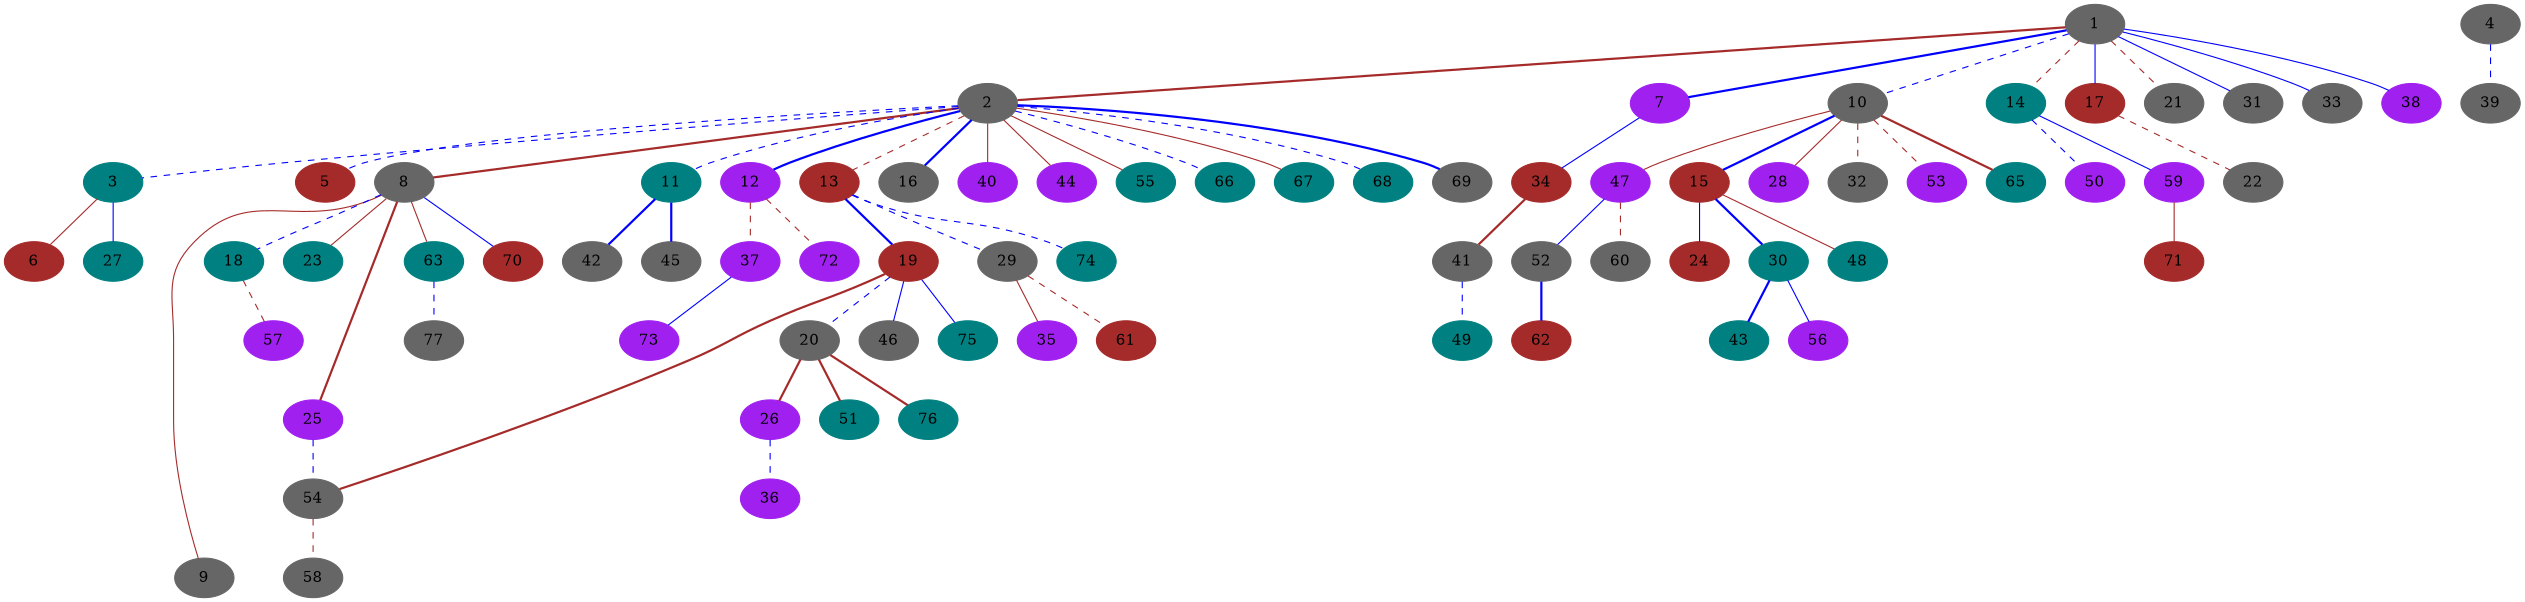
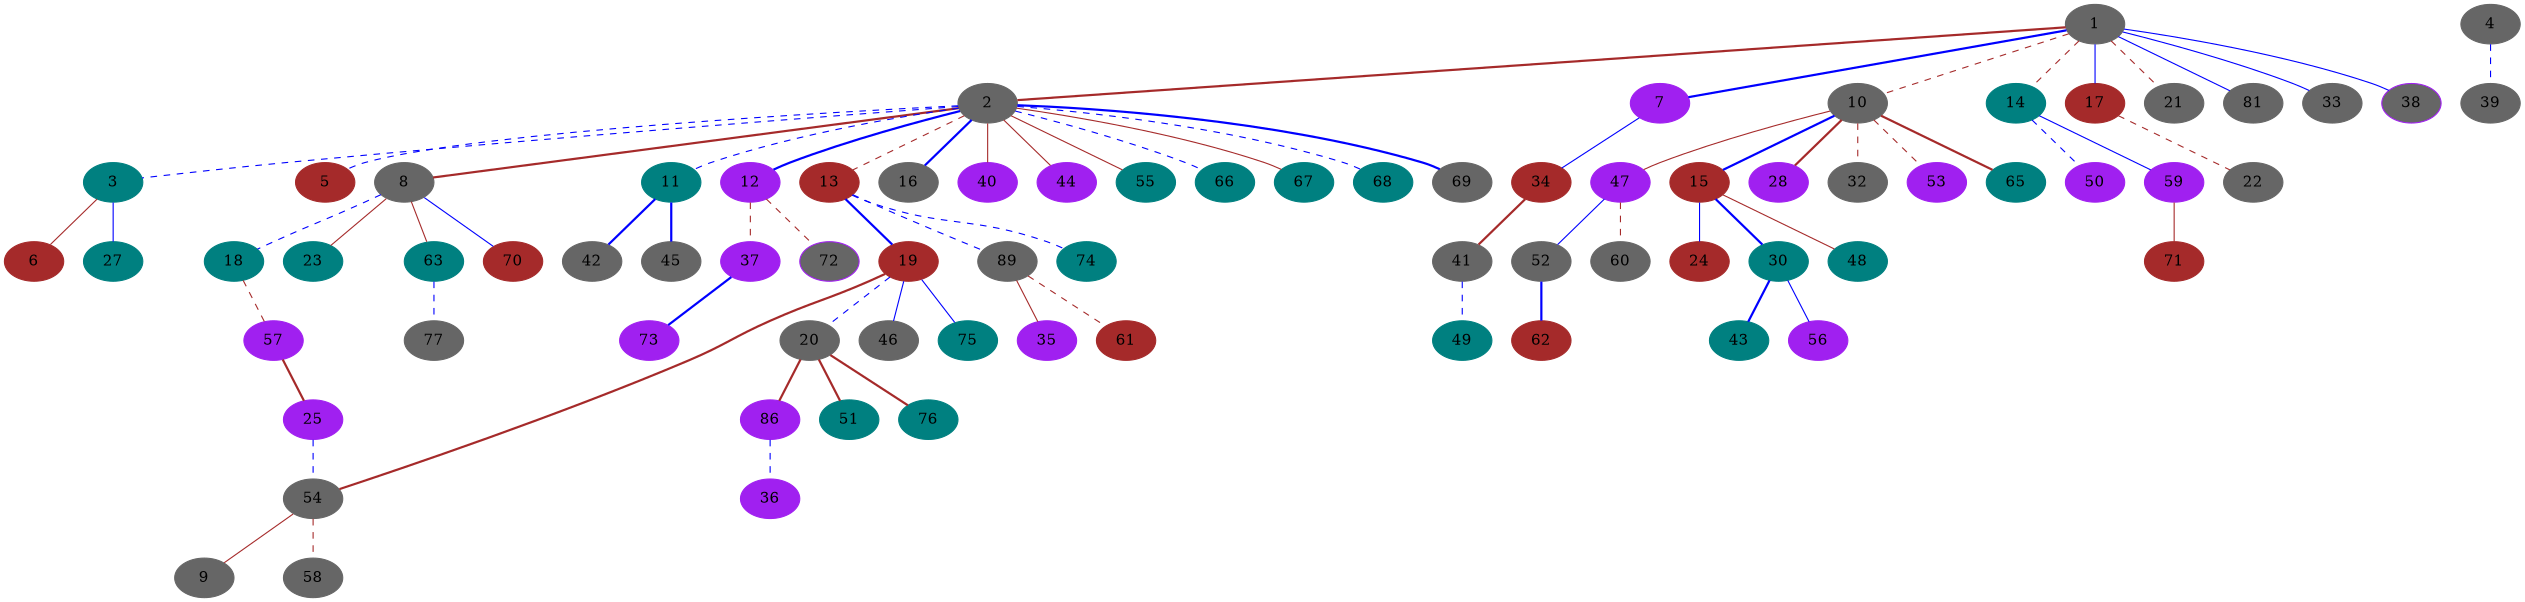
  graph {
    node [color=gray40 style=filled]
    edge [color=blue style=dashed]
    1
    2
    7 [color=purple]
    10
    14 [color=teal]
    17 [color=brown]
    21
-   31
+   31 [label=81]
    33
-   38 [color=purple]
+   38 [color=purple fillcolor=gray40]
    3 [color=teal]
    5 [color=brown]
    8
    11 [color=teal]
    12 [color=purple]
    13 [color=brown]
    16
    40 [color=purple]
    44 [color=purple]
    55 [color=teal]
    66 [color=teal]
    67 [color=teal]
    68 [color=teal]
    69
    4
    39
    34 [color=brown]
    47 [color=purple]
    15 [color=brown]
    28 [color=purple]
    32
    53 [color=purple]
    65 [color=teal]
    50 [color=purple]
    59 [color=purple]
    22
    62 [color=brown]
    52
    6 [color=brown]
    27 [color=teal]
    9
    18 [color=teal]
    23 [color=teal]
    25 [color=purple]
    63 [color=teal]
    70 [color=brown]
    42
    45
    37 [color=purple]
-   72 [color=purple]
+   72 [color=purple fillcolor=gray40]
    19 [color=brown]
-   29
+   29 [label=89]
    74 [color=teal]
    60
    41
    57 [color=purple]
    54
    77
    24 [color=brown]
    30 [color=teal]
    48 [color=teal]
    73 [color=purple]
    20
    46
    75 [color=teal]
    35 [color=purple]
    61 [color=brown]
    71 [color=brown]
    43 [color=teal]
    56 [color=purple]
-   26 [color=purple]
+   26 [color=purple label=86]
    51 [color=teal]
    76 [color=teal]
    58
    36 [color=purple]
    49 [color=teal]
    1 -- 2 [color=brown style=bold]
    1 -- 7 [style=bold]
-   1 -- 10
+   1 -- 10 [color=brown]
    1 -- 14 [color=brown]
    1 -- 17 [style=solid]
    1 -- 21 [color=brown]
    1 -- 31 [style=solid]
    1 -- 33 [style=solid]
    1 -- 38 [style=solid]
    2 -- 3
    2 -- 5
    2 -- 8 [color=brown style=bold]
    2 -- 11
    2 -- 12 [style=bold]
    2 -- 13 [color=brown]
    2 -- 16 [style=bold]
    2 -- 40 [color=brown style=solid]
    2 -- 44 [color=brown style=solid]
    2 -- 55 [color=brown style=solid]
    2 -- 66
    2 -- 67 [color=brown style=solid]
    2 -- 68
    2 -- 69 [style=bold]
    7 -- 34 [style=solid]
    10 -- 47 [color=brown style=solid]
    10 -- 15 [style=bold]
-   10 -- 28 [color=brown style=solid]
+   10 -- 28 [color=brown style=bold]
    10 -- 32 [color=brown]
    10 -- 53 [color=brown]
    10 -- 65 [color=brown style=bold]
    14 -- 50
    14 -- 59 [style=solid]
    17 -- 22 [color=brown]
    3 -- 6 [color=brown style=solid]
    3 -- 27 [style=solid]
-   8 -- 9 [color=brown style=solid]
+   54 -- 9 [color=brown style=solid]
    8 -- 18
    8 -- 23 [color=brown style=solid]
-   8 -- 25 [color=brown style=bold]
+   57 -- 25 [color=brown style=bold]
    8 -- 63 [color=brown style=solid]
    8 -- 70 [style=solid]
    11 -- 42 [style=bold]
    11 -- 45 [style=bold]
    12 -- 37 [color=brown]
    12 -- 72 [color=brown]
    13 -- 19 [style=bold]
    13 -- 29
    13 -- 74
    4 -- 39
    34 -- 41 [color=brown style=bold]
    47 -- 52 [style=solid]
    47 -- 60 [color=brown]
    15 -- 24 [style=solid]
    15 -- 30 [style=bold]
    15 -- 48 [color=brown style=solid]
    59 -- 71 [color=brown style=solid]
    52 -- 62 [style=bold]
    18 -- 57 [color=brown]
    25 -- 54
    63 -- 77
-   37 -- 73 [style=solid]
+   37 -- 73 [style=bold]
    19 -- 54 [color=brown style=bold]
    19 -- 20
    19 -- 46 [style=solid]
    19 -- 75 [style=solid]
    29 -- 35 [color=brown style=solid]
    29 -- 61 [color=brown]
    41 -- 49
    54 -- 58 [color=brown]
    30 -- 43 [style=bold]
    30 -- 56 [style=solid]
    20 -- 26 [color=brown style=bold]
    20 -- 51 [color=brown style=bold]
    20 -- 76 [color=brown style=bold]
    26 -- 36
  }
